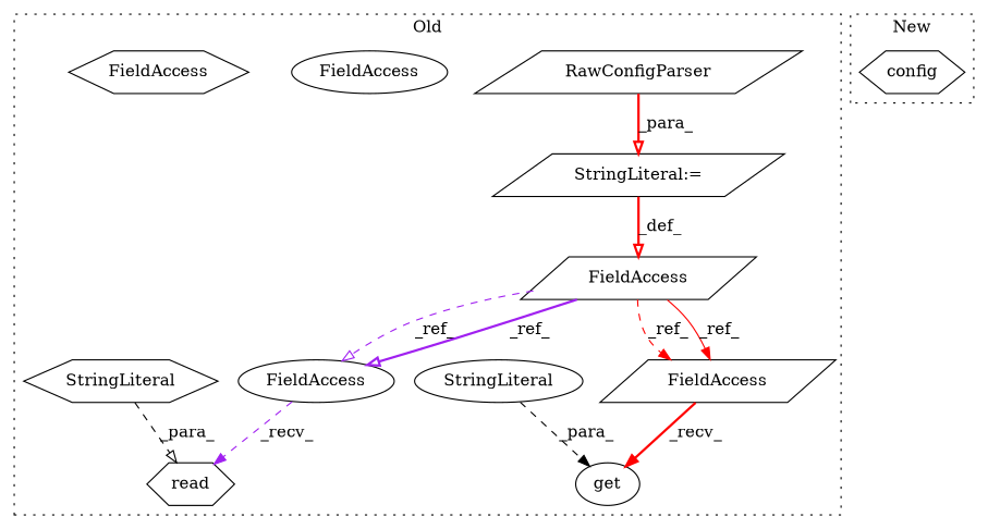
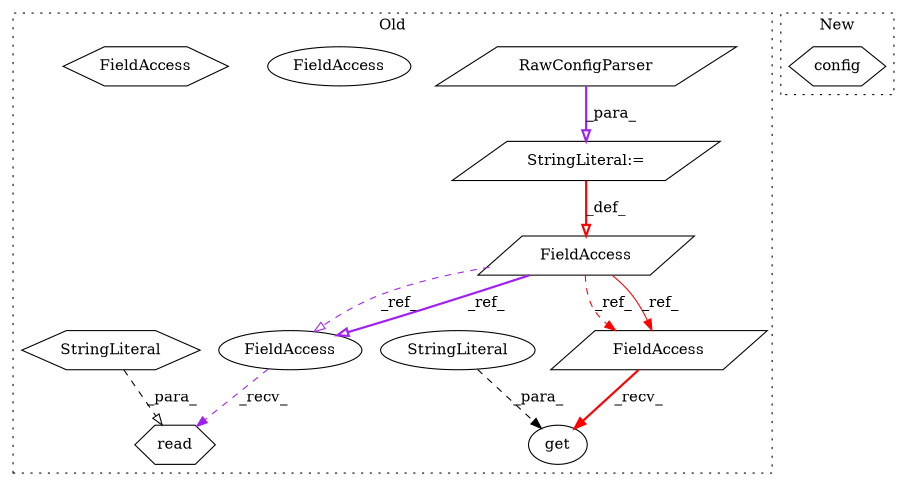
  digraph {
    node [a=22 l=8 s=4352 shape=parallelogram]
    edge [arrowhead=onormal color=purple style=dashed]
    n1 [a=32 l=17 label=RawConfigParser s=4329]
    n2 [a=32 l="5,1" label=read s="4361,4378" shape=hexagon]
    n3 [label=FieldAccess shape=ellipse]
    n4 [label=FieldAccess s=4307]
    n5 [label=FieldAccess s=4452 shape=hexagon]
    n6 [a=32 l="4,1" label=get s="4461,4492" shape=ellipse]
    n7 [a=45 l=14 label=StringLiteral s=4478 shape=ellipse]
    n8 [a=45 l=12 label=StringLiteral s=4366 shape=hexagon]
    n9 [a=7 l=1 label="StringLiteral:=" s=4315]
    n10 [label=FieldAccess s=4452]
    n11 [label=FieldAccess shape=ellipse]
    n12 [a=32 l="7,1" label=config s="4418,4451" shape=hexagon]
    subgraph cluster_1 {
      label=Old
      style=dotted
      n1
      n2
      n3
      n4
      n5
      n6
      n7
      n8
      n9
      n10
      n11
    }
    subgraph cluster_2 {
      label=New
      style=dotted
      n12
    }
-   n1 -> n9 [color=red label=_para_ style=bold]
+   n1 -> n9 [label=_para_ style=bold]
    n4 -> n10 [arrowhead=normal color=red label=_ref_]
    n4 -> n10 [arrowhead=normal color=red label=_ref_ style=solid]
    n4 -> n11 [label=_ref_]
    n4 -> n11 [label=_ref_ style=bold]
    n7 -> n6 [arrowhead=normal color=black label=_para_]
    n8 -> n2 [color=black label=_para_]
    n9 -> n4 [color=red label=_def_ style=bold]
    n10 -> n6 [arrowhead=normal color=red label=_recv_ style=bold]
    n11 -> n2 [arrowhead=normal label=_recv_]
  }
